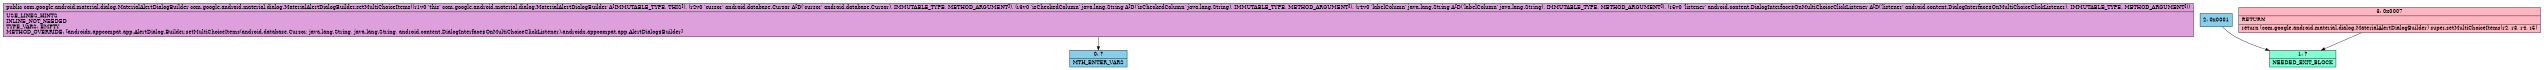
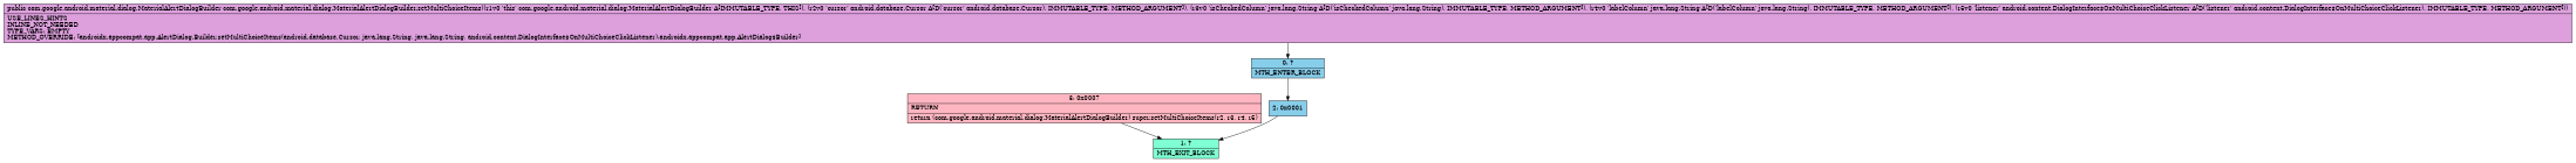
  digraph {
    node [fillcolor=skyblue shape=record style=filled]
-   n1 [label="{0\:\ ?|MTH_ENTER_VARS\l}"]
+   n1 [label="{0\:\ ?|MTH_ENTER_BLOCK\l}"]
    n2 [label="{2\:\ 0x0001}"]
-   n3 [fillcolor=aquamarine label="{1\:\ ?|NEEDED_EXIT_BLOCK\l}"]
+   n3 [fillcolor=aquamarine label="{1\:\ ?|MTH_EXIT_BLOCK\l}"]
    n4 [fillcolor=lightpink label="{3\:\ 0x0007|RETURN\l|return (com.google.android.material.dialog.MaterialAlertDialogBuilder) super.setMultiChoiceItems(r2, r3, r4, r5)\l}"]
    n5 [fillcolor=plum label="{public com.google.android.material.dialog.MaterialAlertDialogBuilder com.google.android.material.dialog.MaterialAlertDialogBuilder.setMultiChoiceItems((r1v0 'this' com.google.android.material.dialog.MaterialAlertDialogBuilder A[IMMUTABLE_TYPE, THIS]), (r2v0 'cursor' android.database.Cursor A[D('cursor' android.database.Cursor), IMMUTABLE_TYPE, METHOD_ARGUMENT]), (r3v0 'isCheckedColumn' java.lang.String A[D('isCheckedColumn' java.lang.String), IMMUTABLE_TYPE, METHOD_ARGUMENT]), (r4v0 'labelColumn' java.lang.String A[D('labelColumn' java.lang.String), IMMUTABLE_TYPE, METHOD_ARGUMENT]), (r5v0 'listener' android.content.DialogInterface$OnMultiChoiceClickListener A[D('listener' android.content.DialogInterface$OnMultiChoiceClickListener), IMMUTABLE_TYPE, METHOD_ARGUMENT]))  | USE_LINES_HINTS\lINLINE_NOT_NEEDED\lTYPE_VARS: EMPTY\lMETHOD_OVERRIDE: [androidx.appcompat.app.AlertDialog.Builder.setMultiChoiceItems(android.database.Cursor, java.lang.String, java.lang.String, android.content.DialogInterface$OnMultiChoiceClickListener):androidx.appcompat.app.AlertDialog$Builder]\l}"]
+   n1 -> n2
    n2 -> n3
    n4 -> n3
    n5 -> n1
  }
